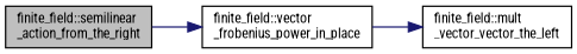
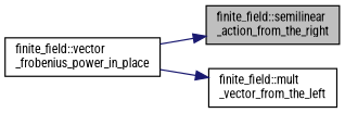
  digraph {
    fontname="Roboto Condensed"
    rankdir=LR
    node [color=black fillcolor=white fontname="Roboto Condensed" fontsize=10 shape=record style=filled]
    edge [color=midnightblue fontname="Roboto Condensed" fontsize=10 labelfontname=Helvetica labelfontsize=10 style=solid]
    n1 [fillcolor=grey75 fontcolor=black height=0.2 label="finite_field::semilinear\l_action_from_the_right" width=0.4]
    n2 [height=0.2 label="finite_field::vector\l_frobenius_power_in_place" width=0.4]
-   n3 [height=0.2 label="finite_field::mult\l_vector_vector_the_left" width=0.4]
-   n1 -> n2
+   n3 [height=0.2 label="finite_field::mult\l_vector_from_the_left" width=0.4]
+   n2 -> n1
    n2 -> n3
  }
